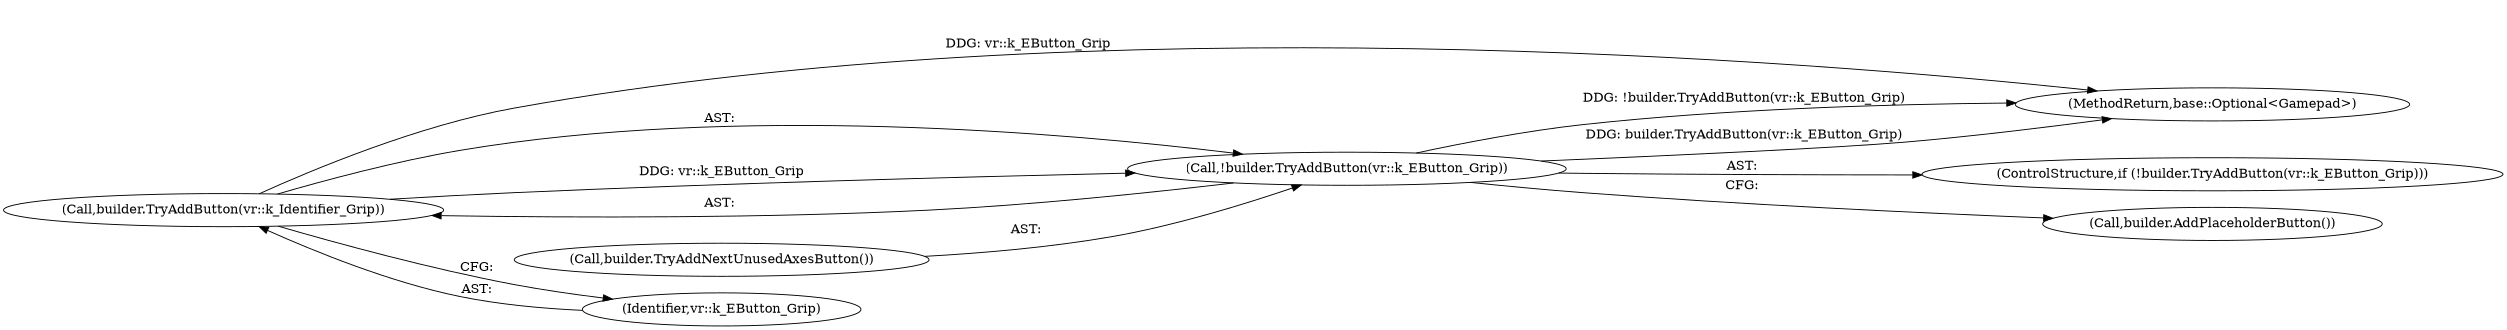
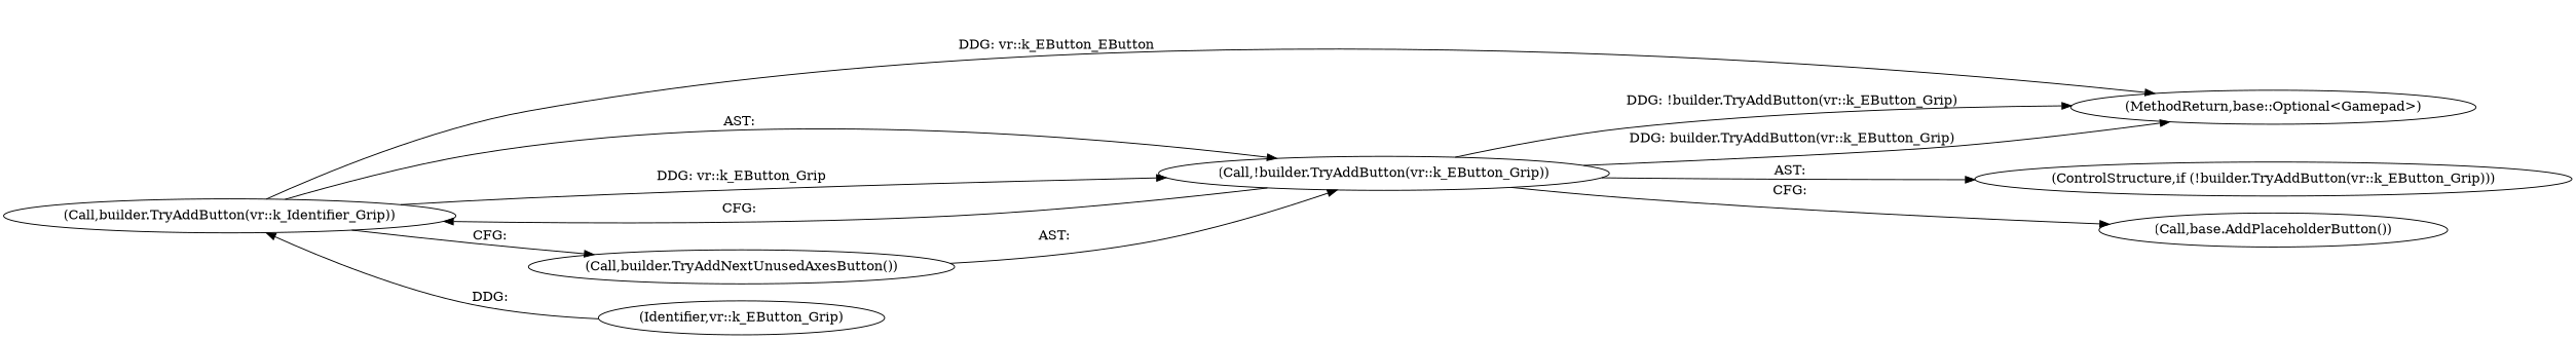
  digraph {
    rankdir=LR
    n1 [label="(Call,builder.TryAddButton(vr::k_Identifier_Grip))"]
    n2 [label="(Call,!builder.TryAddButton(vr::k_EButton_Grip))"]
    n3 [label="(MethodReturn,base::Optional<Gamepad>)"]
    n4 [label="(Identifier,vr::k_EButton_Grip)"]
    n5 [label="(ControlStructure,if (!builder.TryAddButton(vr::k_EButton_Grip)))"]
-   n6 [label="(Call,builder.AddPlaceholderButton())"]
+   n6 [label="(Call,base.AddPlaceholderButton())"]
    n7 [label="(Call,builder.TryAddNextUnusedAxesButton())"]
    n1 -> n2 [label="AST: "]
    n1 -> n2 [label="DDG: vr::k_EButton_Grip"]
-   n1 -> n3 [label="DDG: vr::k_EButton_Grip"]
-   n1 -> n4 [label="CFG: "]
-   n2 -> n1 [label="AST: "]
+   n1 -> n3 [label="DDG: vr::k_EButton_EButton"]
+   n1 -> n7 [label="CFG: "]
+   n2 -> n1 [label="CFG: "]
    n2 -> n3 [label="DDG: !builder.TryAddButton(vr::k_EButton_Grip)"]
    n2 -> n3 [label="DDG: builder.TryAddButton(vr::k_EButton_Grip)"]
    n2 -> n5 [label="AST: "]
    n2 -> n6 [label="CFG: "]
-   n4 -> n1 [label="AST: "]
+   n4 -> n1 [label="DDG: "]
    n7 -> n2 [label="AST: "]
  }
